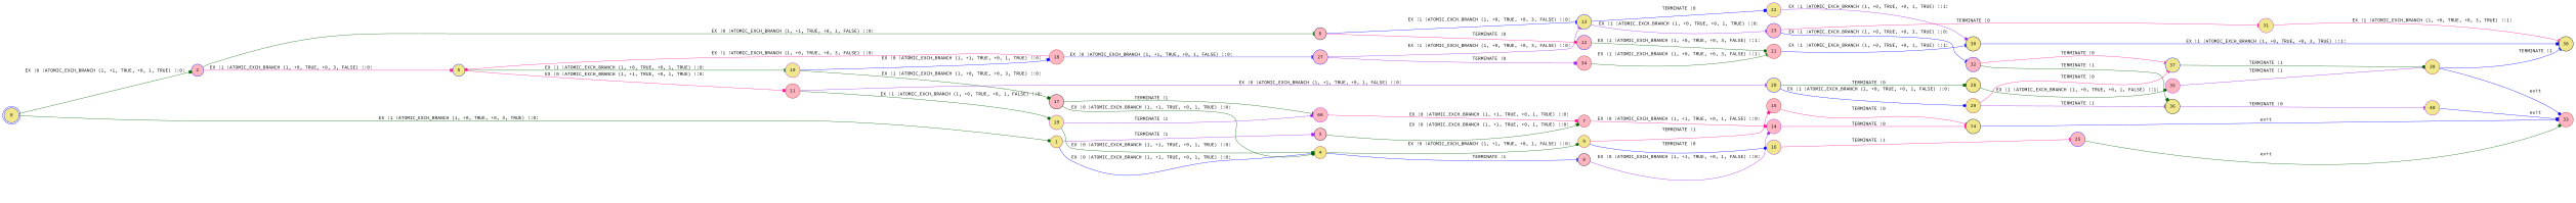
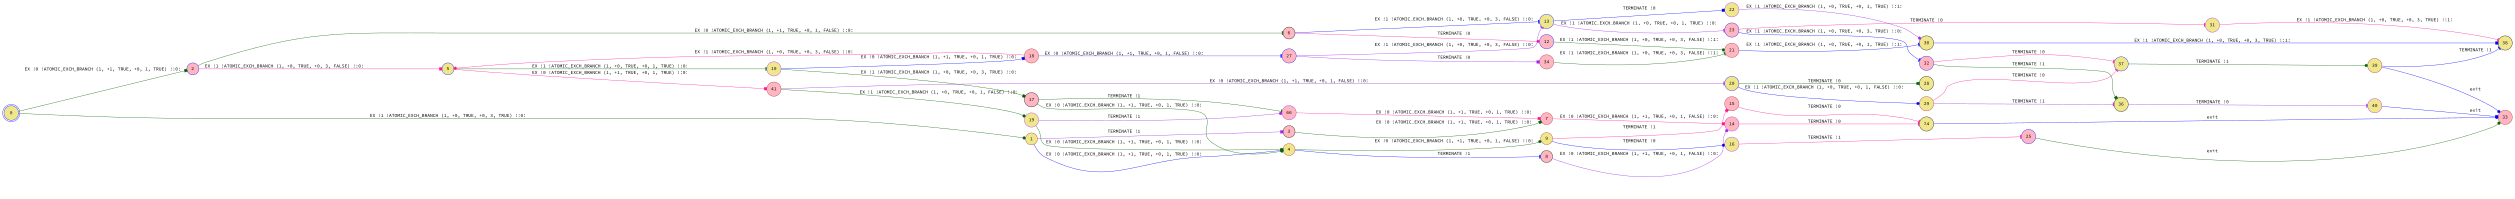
  digraph {
    fontname="Source Code Pro"
    rankdir=LR
    node [color=brown fillcolor=khaki fontname="Source Code Pro" shape=circle style=filled]
    edge [arrowhead=tee color=darkgreen fontname="Source Code Pro"]
    0 [color=blue peripheries=2]
    1
    2 [color=blue fillcolor=lightpink]
    3 [color=black fillcolor=lightpink]
    4
    5 [color=blue]
    6 [color=black fillcolor=lightpink]
    7 [fillcolor=lightpink]
    8 [color=black fillcolor=lightpink]
    9
    10 [color=purple]
-   11 [fillcolor=lightpink]
+   11 [fillcolor=lightpink label=41]
    12 [color=blue fillcolor=lightpink]
    13 [color=blue]
    14 [color=purple fillcolor=lightpink]
    15 [fillcolor=lightpink]
    16 [color=purple]
    17 [color=black fillcolor=lightpink]
    18 [fillcolor=lightpink]
    19 [color=purple]
    20 [color=blue]
    21 [fillcolor=lightpink]
    22 [color=purple]
    23 [color=blue fillcolor=lightpink]
    24 [color=black]
    25 [color=blue fillcolor=lightpink]
    n27 [color=purple fillcolor=lightpink label=66]
    27 [color=blue fillcolor=lightpink]
    28 [color=black]
    29
    30 [color=black]
    31 [color=purple]
    32 [color=blue fillcolor=lightpink]
    33 [fillcolor=lightpink]
    34 [fillcolor=lightpink]
-   35 [color=purple fillcolor=lightpink]
    36 [color=black]
    37 [color=blue]
    38 [color=black]
    39
    40 [color=purple]
    0 -> 1 [arrowhead=dot label="EX !1 !ATOMIC_EXCH_BRANCH (1, +0, TRUE, +0, 3, TRUE) !:0:"]
    0 -> 2 [arrowhead=box label="EX !0 !ATOMIC_EXCH_BRANCH (1, +1, TRUE, +0, 1, TRUE) !:0:"]
    1 -> 3 [arrowhead=box color=purple label="TERMINATE !1"]
    1 -> 4 [arrowhead=dot color=blue label="EX !0 !ATOMIC_EXCH_BRANCH (1, +1, TRUE, +0, 1, TRUE) !:0:"]
    2 -> 5 [arrowhead=box color=deeppink label="EX !1 !ATOMIC_EXCH_BRANCH (1, +0, TRUE, +0, 3, FALSE) !:0:"]
    2 -> 6 [label="EX !0 !ATOMIC_EXCH_BRANCH (1, +1, TRUE, +0, 1, FALSE) !:0:"]
    3 -> 7 [arrowhead=box label="EX !0 !ATOMIC_EXCH_BRANCH (1, +1, TRUE, +0, 1, TRUE) !:0:"]
    4 -> 8 [color=blue label="TERMINATE !1"]
    4 -> 9 [arrowhead=dot label="EX !0 !ATOMIC_EXCH_BRANCH (1, +1, TRUE, +0, 1, FALSE) !:0:"]
    5 -> 10 [label="EX !1 !ATOMIC_EXCH_BRANCH (1, +0, TRUE, +0, 1, TRUE) !:0:"]
    5 -> 11 [arrowhead=box color=deeppink label="EX !0 !ATOMIC_EXCH_BRANCH (1, +1, TRUE, +0, 1, TRUE) !:0:"]
    6 -> 12 [arrowhead=dot color=deeppink label="TERMINATE !0"]
    6 -> 13 [color=blue label="EX !1 !ATOMIC_EXCH_BRANCH (1, +0, TRUE, +0, 3, FALSE) !:0:"]
    7 -> 14 [arrowhead=box color=deeppink label="EX !0 !ATOMIC_EXCH_BRANCH (1, +1, TRUE, +0, 1, FALSE) !:0:"]
    8 -> 14 [arrowhead=dot color=purple label="EX !0 !ATOMIC_EXCH_BRANCH (1, +1, TRUE, +0, 1, FALSE) !:0:"]
    9 -> 15 [arrowhead=box color=deeppink label="TERMINATE !1"]
    9 -> 16 [arrowhead=dot color=blue label="TERMINATE !0"]
    10 -> 17 [arrowhead=box label="EX !1 !ATOMIC_EXCH_BRANCH (1, +0, TRUE, +0, 3, TRUE) !:0:"]
    10 -> 18 [arrowhead=box color=blue label="EX !0 !ATOMIC_EXCH_BRANCH (1, +1, TRUE, +0, 1, TRUE) !:0:"]
    11 -> 19 [arrowhead=dot label="EX !1 !ATOMIC_EXCH_BRANCH (1, +0, TRUE, +0, 1, FALSE) !:0:"]
    11 -> 20 [color=purple label="EX !0 !ATOMIC_EXCH_BRANCH (1, +1, TRUE, +0, 1, FALSE) !:0:"]
    12 -> 21 [arrowhead=dot label="EX !1 !ATOMIC_EXCH_BRANCH (1, +0, TRUE, +0, 3, FALSE) !:1:"]
    13 -> 22 [arrowhead=box color=blue label="TERMINATE !0"]
    13 -> 23 [color=purple label="EX !1 !ATOMIC_EXCH_BRANCH (1, +0, TRUE, +0, 1, TRUE) !:0:"]
    14 -> 24 [color=deeppink label="TERMINATE !0"]
    15 -> 24 [color=deeppink label="TERMINATE !0"]
    16 -> 25 [color=deeppink label="TERMINATE !1"]
    17 -> 4 [arrowhead=dot label="EX !0 !ATOMIC_EXCH_BRANCH (1, +1, TRUE, +0, 1, TRUE) !:0:"]
    17 -> n27 [label="TERMINATE !1"]
    18 -> 5 [arrowhead=dot color=deeppink label="EX !1 !ATOMIC_EXCH_BRANCH (1, +0, TRUE, +0, 3, FALSE) !:0:"]
    18 -> 27 [color=blue label="EX !0 !ATOMIC_EXCH_BRANCH (1, +1, TRUE, +0, 1, FALSE) !:0:"]
    19 -> 4 [arrowhead=box label="EX !0 !ATOMIC_EXCH_BRANCH (1, +1, TRUE, +0, 1, TRUE) !:0:"]
    19 -> n27 [arrowhead=dot color=purple label="TERMINATE !1"]
    20 -> 28 [arrowhead=box label="TERMINATE !0"]
    20 -> 29 [arrowhead=dot color=blue label="EX !1 !ATOMIC_EXCH_BRANCH (1, +0, TRUE, +0, 1, FALSE) !:0:"]
    21 -> 30 [color=blue label="EX !1 !ATOMIC_EXCH_BRANCH (1, +0, TRUE, +0, 1, TRUE) !:1:"]
    22 -> 30 [arrowhead=dot color=purple label="EX !1 !ATOMIC_EXCH_BRANCH (1, +0, TRUE, +0, 1, TRUE) !:1:"]
    23 -> 31 [color=deeppink label="TERMINATE !0"]
    23 -> 32 [color=blue label="EX !1 !ATOMIC_EXCH_BRANCH (1, +0, TRUE, +0, 3, TRUE) !:0:"]
    24 -> 33 [arrowhead=dot color=blue label=exit]
    25 -> 33 [arrowhead=dot label=exit]
    n27 -> 7 [arrowhead=box color=deeppink label="EX !0 !ATOMIC_EXCH_BRANCH (1, +1, TRUE, +0, 1, TRUE) !:0:"]
    27 -> 13 [color=purple label="EX !1 !ATOMIC_EXCH_BRANCH (1, +0, TRUE, +0, 3, FALSE) !:0:"]
    27 -> 34 [arrowhead=box color=purple label="TERMINATE !0"]
-   28 -> 35 [arrowhead=dot label="EX !1 !ATOMIC_EXCH_BRANCH (1, +0, TRUE, +0, 1, FALSE) !:1:"]
    29 -> 36 [color=purple label="TERMINATE !1"]
    29 -> 37 [color=deeppink label="TERMINATE !0"]
    30 -> 38 [arrowhead=box color=blue label="EX !1 !ATOMIC_EXCH_BRANCH (1, +0, TRUE, +0, 3, TRUE) !:1:"]
    31 -> 38 [color=deeppink label="EX !1 !ATOMIC_EXCH_BRANCH (1, +0, TRUE, +0, 3, TRUE) !:1:"]
    32 -> 36 [arrowhead=box label="TERMINATE !1"]
    32 -> 37 [color=deeppink label="TERMINATE !0"]
    34 -> 21 [label="EX !1 !ATOMIC_EXCH_BRANCH (1, +0, TRUE, +0, 3, FALSE) !:1:"]
-   35 -> 39 [color=purple label="TERMINATE !1"]
    36 -> 40 [color=purple label="TERMINATE !0"]
    37 -> 39 [arrowhead=dot label="TERMINATE !1"]
    39 -> 33 [arrowhead=dot color=blue label=exit]
    39 -> 38 [color=blue label="TERMINATE !1"]
    40 -> 33 [arrowhead=box color=blue label=exit]
  }
